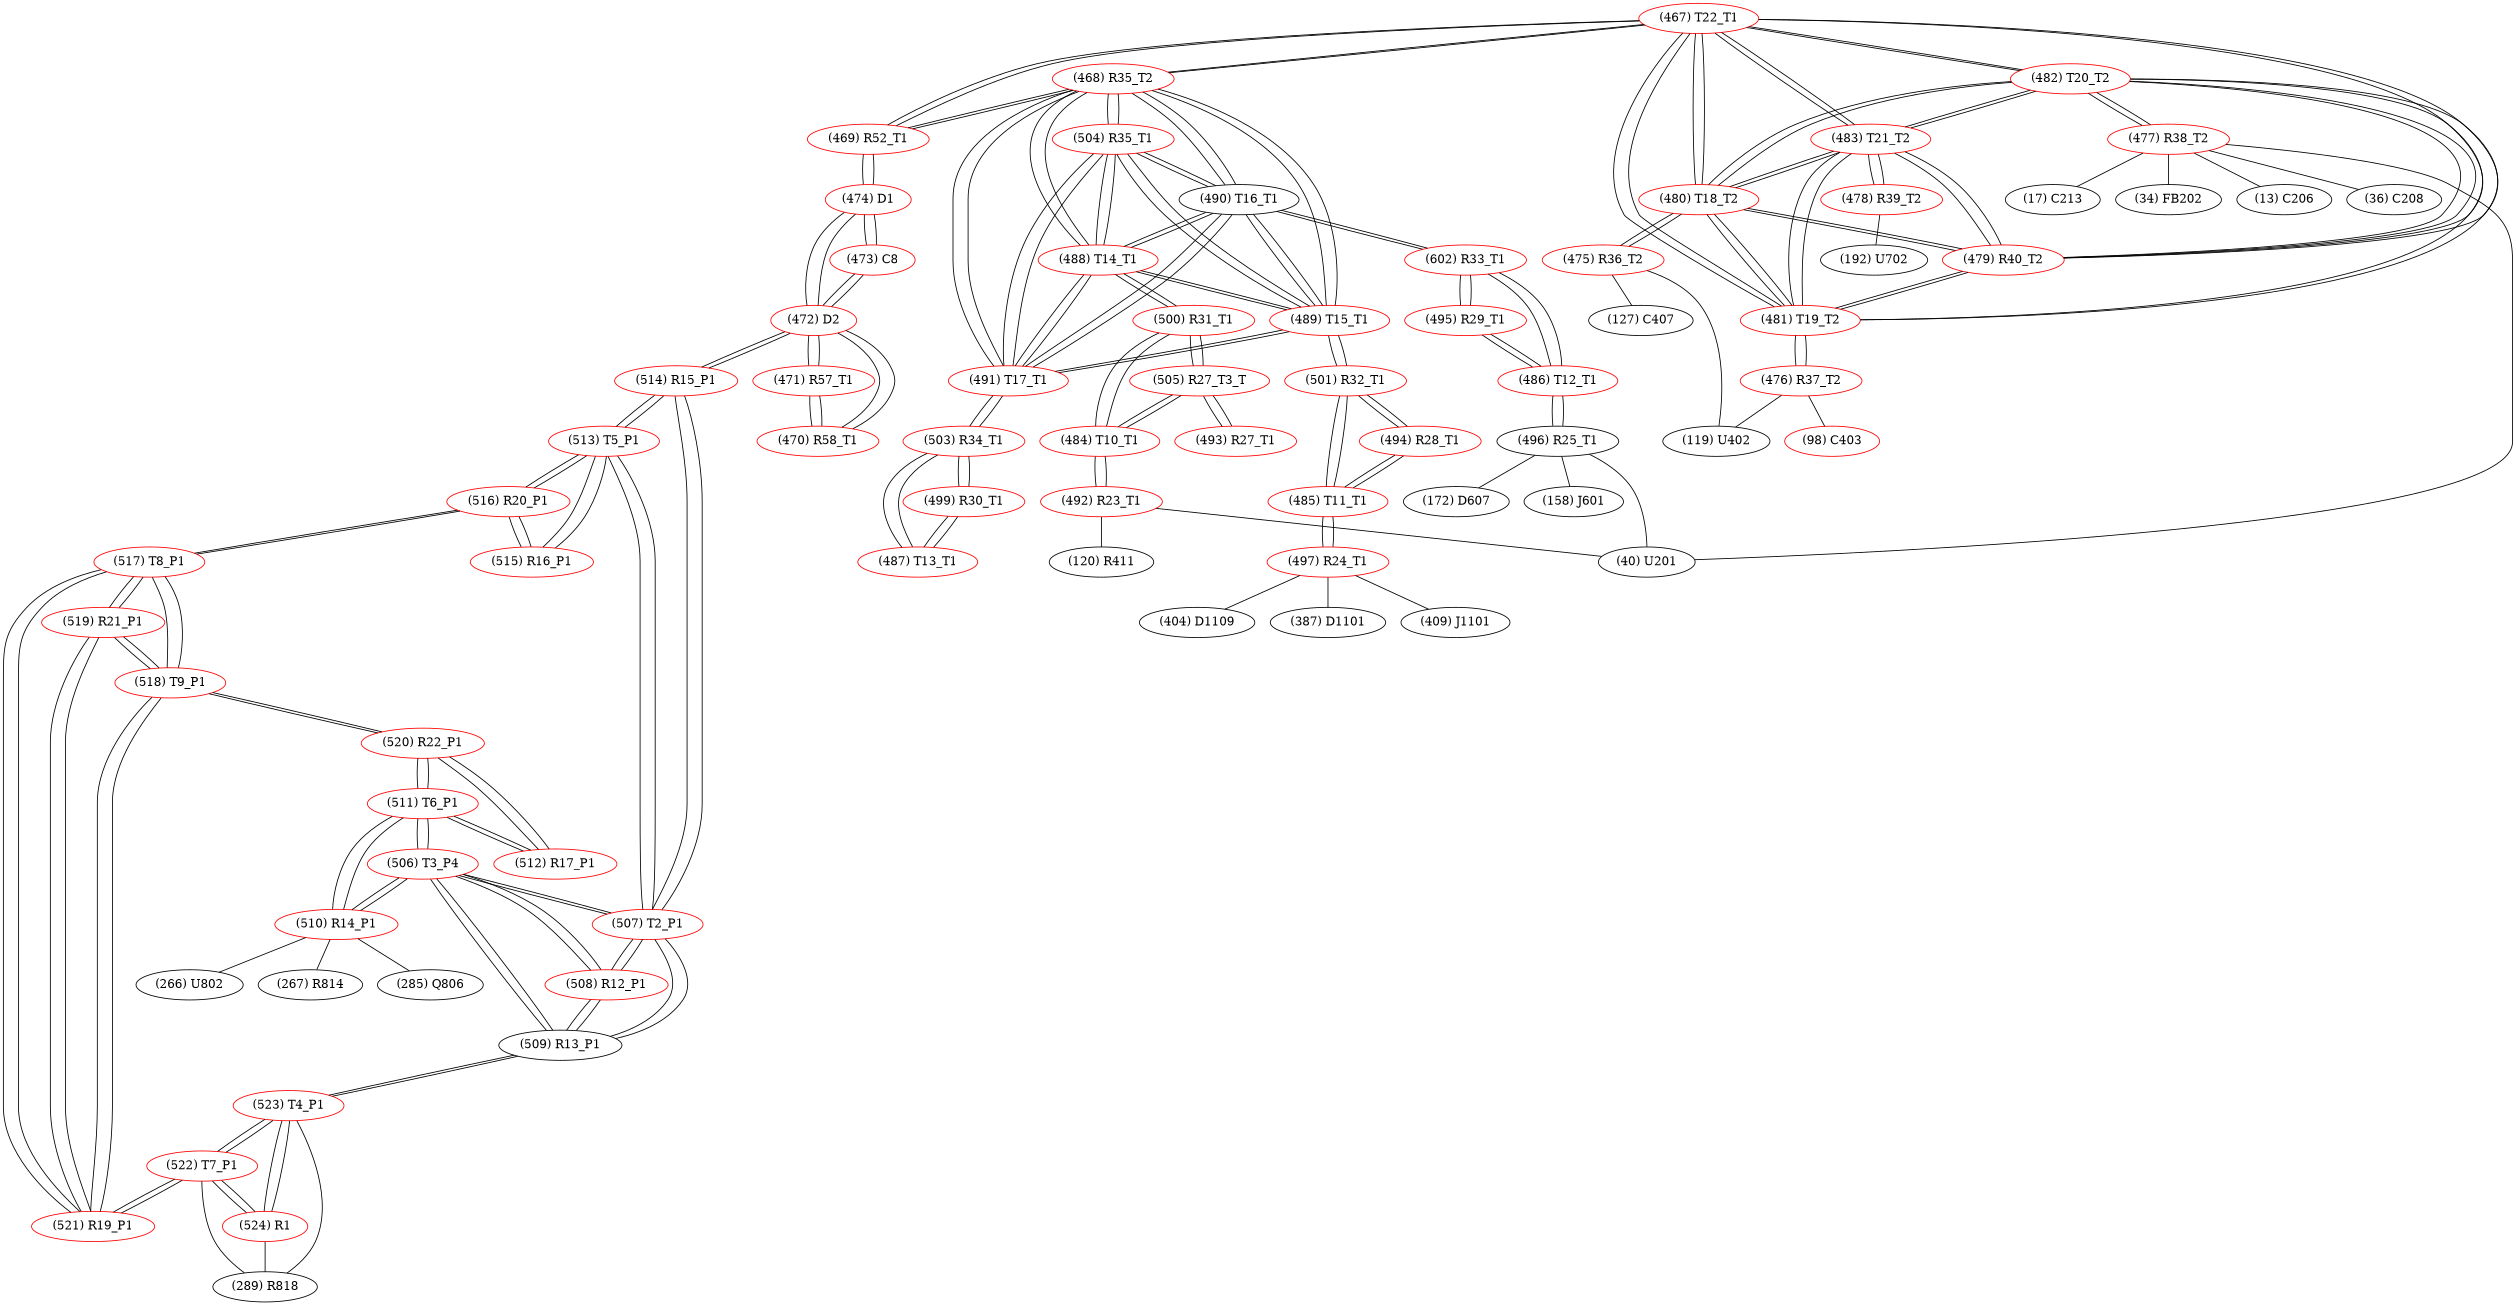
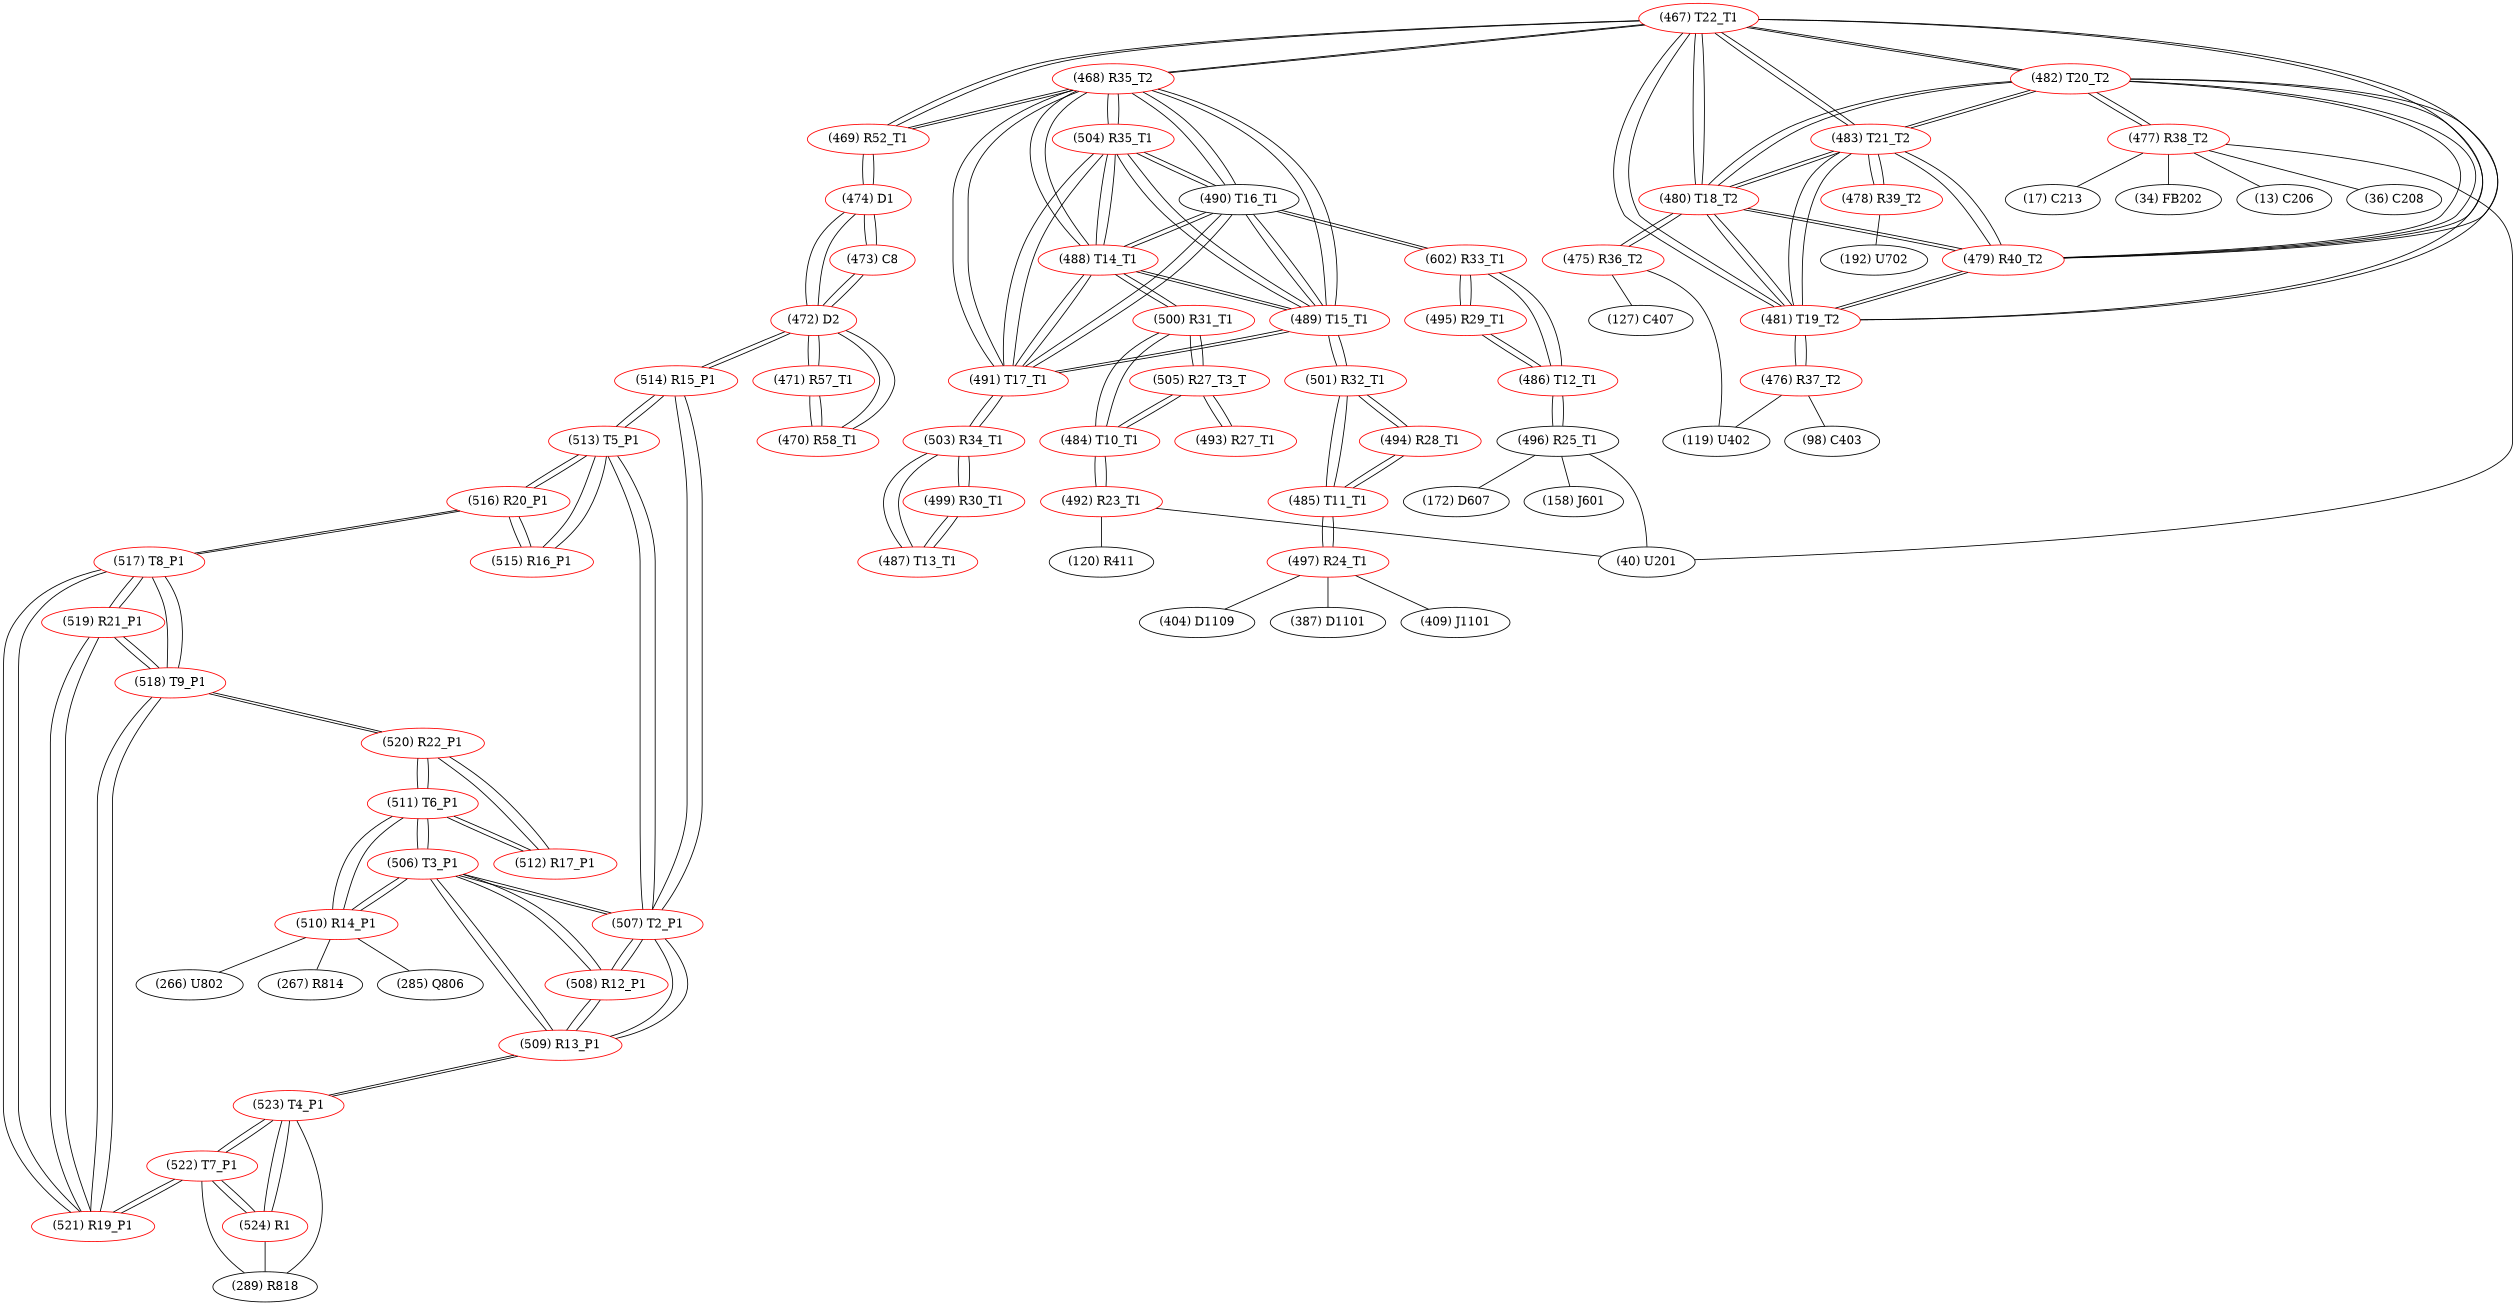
  graph {
    node [color=red]
    n1 [label="(467) T22_T1"]
    n2 [label="(468) R35_T2"]
    n3 [label="(469) R52_T1"]
    n4 [label="(482) T20_T2"]
    n5 [label="(483) T21_T2"]
    n6 [label="(481) T19_T2"]
    n7 [label="(479) R40_T2"]
    n8 [label="(480) T18_T2"]
    n9 [label="(488) T14_T1"]
    n10 [label="(489) T15_T1"]
    n11 [label="(491) T17_T1"]
    n12 [color=black label="(490) T16_T1"]
    n13 [label="(504) R35_T1"]
    n14 [label="(474) D1"]
    n15 [label="(477) R38_T2"]
    n16 [label="(478) R39_T2"]
    n17 [label="(476) R37_T2"]
    n18 [label="(475) R36_T2"]
    n19 [label="(500) R31_T1"]
    n20 [label="(501) R32_T1"]
    n21 [label="(503) R34_T1"]
    n22 [label="(602) R33_T1"]
    n23 [label="(472) D2"]
    n24 [label="(473) C8"]
    n25 [label="(17) C213" color=""]
    n26 [label="(34) FB202" color=""]
    n27 [label="(13) C206" color=""]
    n28 [label="(40) U201" color=""]
    n29 [label="(36) C208" color=""]
    n30 [label="(192) U702" color=""]
    n31 [label="(119) U402" color=""]
-   n32 [label="(98) C403"]
+   n32 [label="(98) C403" color=""]
    n33 [label="(127) C407" color=""]
    n34 [label="(484) T10_T1"]
    n35 [label="(505) R27_T3_T"]
    n36 [label="(485) T11_T1"]
    n37 [label="(494) R28_T1"]
    n38 [label="(487) T13_T1"]
    n39 [label="(499) R30_T1"]
    n40 [label="(486) T12_T1"]
    n41 [label="(495) R29_T1"]
    n42 [label="(470) R58_T1"]
    n43 [label="(471) R57_T1"]
    n44 [label="(514) R15_P1"]
    n45 [label="(507) T2_P1"]
    n46 [label="(513) T5_P1"]
-   n47 [label="(506) T3_P4"]
-   n48 [color=black label="(509) R13_P1"]
+   n47 [label="(506) T3_P1"]
+   n48 [label="(509) R13_P1"]
    n49 [label="(508) R12_P1"]
    n50 [label="(515) R16_P1"]
    n51 [label="(516) R20_P1"]
    n52 [label="(492) R23_T1"]
    n53 [label="(120) R411" color=""]
    n54 [label="(493) R27_T1"]
    n55 [label="(497) R24_T1"]
    n56 [label="(409) J1101" color=""]
    n57 [label="(404) D1109" color=""]
    n58 [label="(387) D1101" color=""]
    n59 [color=black label="(496) R25_T1"]
    n60 [label="(172) D607" color=""]
    n61 [label="(158) J601" color=""]
    n62 [label="(510) R14_P1"]
    n63 [label="(511) T6_P1"]
    n64 [label="(266) U802" color=""]
    n65 [label="(267) R814" color=""]
    n66 [label="(285) Q806" color=""]
    n67 [label="(520) R22_P1"]
    n68 [label="(512) R17_P1"]
    n69 [label="(523) T4_P1"]
    n70 [label="(518) T9_P1"]
    n71 [label="(522) T7_P1"]
    n72 [label="(524) R1"]
    n73 [label="(289) R818" color=""]
    n74 [label="(517) T8_P1"]
    n75 [label="(521) R19_P1"]
    n76 [label="(519) R21_P1"]
    n1 -- n2
    n1 -- n3
    n1 -- n4
    n1 -- n5
    n1 -- n6
    n1 -- n7
    n1 -- n8
    n2 -- n1
    n2 -- n3
    n2 -- n9
    n2 -- n10
    n2 -- n11
    n2 -- n12
    n2 -- n13
    n3 -- n1
    n3 -- n2
    n3 -- n14
    n4 -- n1
    n4 -- n5
    n4 -- n6
    n4 -- n7
    n4 -- n8
    n4 -- n15
    n5 -- n1
    n5 -- n4
    n5 -- n6
    n5 -- n7
    n5 -- n8
    n5 -- n16
    n6 -- n1
    n6 -- n4
    n6 -- n5
    n6 -- n7
    n6 -- n8
    n6 -- n17
    n7 -- n1
    n7 -- n4
    n7 -- n5
    n7 -- n6
    n7 -- n8
    n8 -- n1
    n8 -- n4
    n8 -- n5
    n8 -- n6
    n8 -- n7
    n8 -- n18
    n9 -- n2
    n9 -- n10
    n9 -- n11
    n9 -- n12
    n9 -- n13
    n9 -- n19
    n10 -- n2
    n10 -- n9
    n10 -- n11
    n10 -- n12
    n10 -- n13
    n10 -- n20
    n11 -- n2
    n11 -- n9
    n11 -- n10
    n11 -- n12
    n11 -- n13
    n11 -- n21
    n12 -- n2
    n12 -- n9
    n12 -- n10
    n12 -- n11
    n12 -- n13
    n12 -- n22
    n13 -- n2
    n13 -- n9
    n13 -- n10
    n13 -- n11
    n13 -- n12
    n14 -- n3
    n14 -- n23
    n14 -- n24
    n15 -- n4
    n15 -- n25
    n15 -- n26
    n15 -- n27
    n15 -- n28
    n15 -- n29
    n16 -- n5
    n16 -- n30
    n17 -- n6
    n17 -- n31
    n17 -- n32
    n18 -- n8
    n18 -- n31
    n18 -- n33
    n19 -- n9
    n19 -- n34
    n19 -- n35
    n20 -- n10
    n20 -- n36
    n20 -- n37
    n21 -- n11
    n21 -- n38
    n21 -- n39
    n22 -- n12
    n22 -- n40
    n22 -- n41
    n23 -- n14
    n23 -- n24
    n23 -- n42
    n23 -- n43
    n23 -- n44
    n24 -- n14
    n24 -- n23
    n34 -- n19
    n34 -- n35
    n34 -- n52
    n35 -- n19
    n35 -- n34
    n35 -- n54
    n36 -- n20
    n36 -- n37
    n36 -- n55
    n37 -- n20
    n37 -- n36
    n38 -- n21
    n38 -- n39
    n39 -- n21
    n39 -- n38
    n40 -- n22
    n40 -- n41
    n40 -- n59
    n41 -- n22
    n41 -- n40
    n42 -- n23
    n42 -- n43
    n43 -- n23
    n43 -- n42
    n44 -- n23
    n44 -- n45
    n44 -- n46
    n45 -- n44
    n45 -- n46
    n45 -- n47
    n45 -- n48
    n45 -- n49
    n46 -- n44
    n46 -- n45
    n46 -- n50
    n46 -- n51
    n47 -- n45
    n47 -- n48
    n47 -- n49
    n47 -- n62
    n47 -- n63
    n48 -- n45
    n48 -- n47
    n48 -- n49
    n48 -- n69
    n49 -- n45
    n49 -- n47
    n49 -- n48
    n50 -- n46
    n50 -- n51
    n51 -- n46
    n51 -- n50
    n51 -- n74
    n52 -- n28
    n52 -- n34
    n52 -- n53
    n54 -- n35
    n55 -- n36
    n55 -- n56
    n55 -- n57
    n55 -- n58
    n59 -- n28
    n59 -- n40
    n59 -- n60
    n59 -- n61
    n62 -- n47
    n62 -- n63
    n62 -- n64
    n62 -- n65
    n62 -- n66
    n63 -- n47
    n63 -- n62
    n63 -- n67
    n63 -- n68
    n67 -- n63
    n67 -- n68
    n67 -- n70
    n68 -- n63
    n68 -- n67
    n69 -- n48
    n69 -- n71
    n69 -- n72
    n69 -- n73
    n70 -- n67
    n70 -- n74
    n70 -- n75
    n70 -- n76
    n71 -- n69
    n71 -- n72
    n71 -- n73
    n71 -- n75
    n72 -- n69
    n72 -- n71
    n72 -- n73
    n74 -- n51
    n74 -- n70
    n74 -- n75
    n74 -- n76
    n75 -- n70
    n75 -- n71
    n75 -- n74
    n75 -- n76
    n76 -- n70
    n76 -- n74
    n76 -- n75
  }
